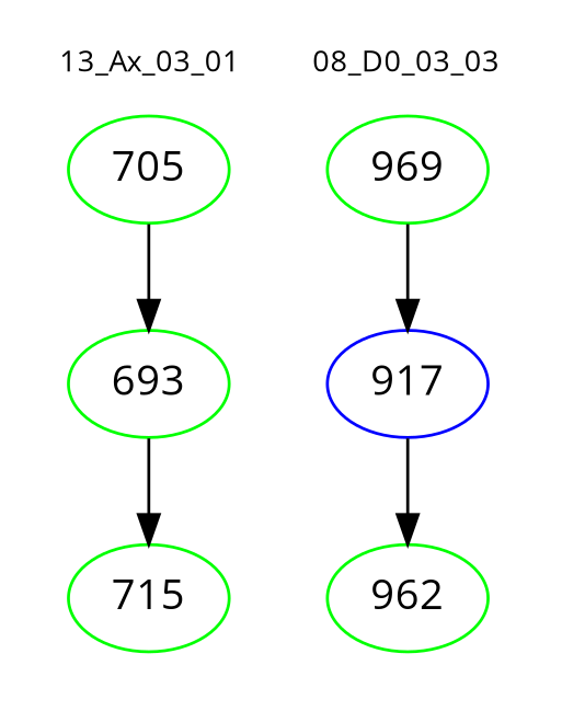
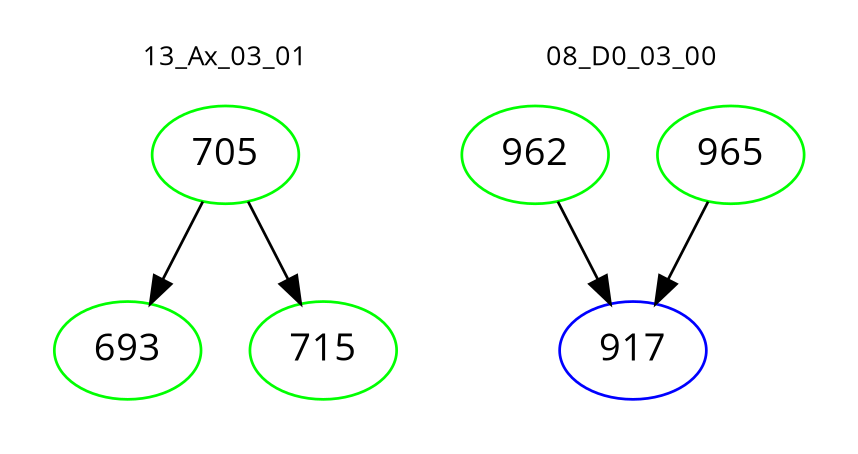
  digraph {
    fontname="Open Sans"
    node [color=green fontname="Open Sans"]
    edge [color=black fontname="Open Sans"]
    n1 [label=705]
    n2 [label=693]
    n3 [label=715]
-   n4 [label=969]
+   n4 [label=965]
    n5 [color=blue label=917]
    n6 [label=962]
    subgraph cluster_1 {
      color=white
      fontsize=10
      label="13_Ax_03_01"
      n1
      n2
      n3
    }
    subgraph cluster_2 {
      color=white
      fontsize=10
-     label="08_D0_03_03"
+     label="08_D0_03_00"
      n4
      n5
      n6
    }
    n1 -> n2
-   n2 -> n3
+   n1 -> n3
    n4 -> n5
-   n5 -> n6
+   n6 -> n5
  }
